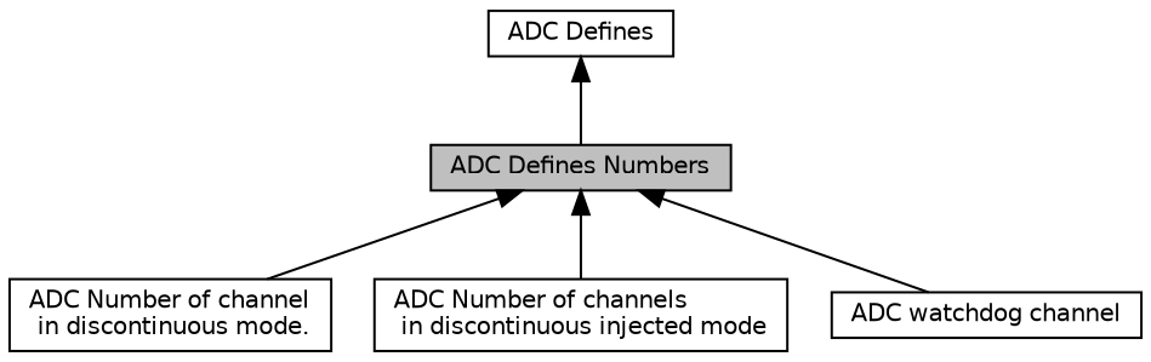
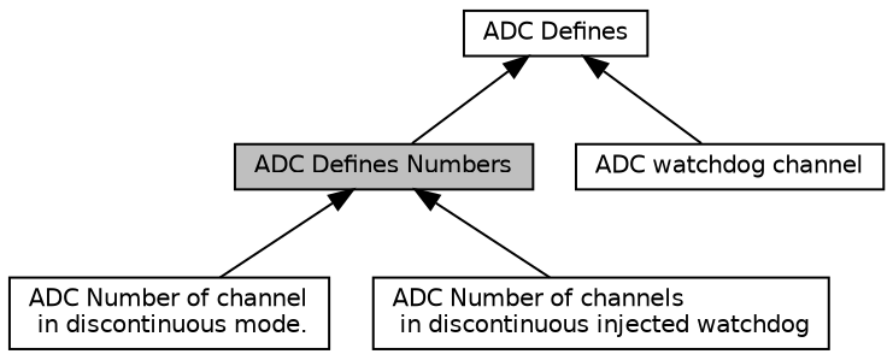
  digraph {
    rankdir=TB
    node [color=black fillcolor=white fontname=Helvetica fontsize=10 shape=record style=filled]
    edge [dir=back fontname=Helvetica fontsize=10 labelfontname=Helvetica labelfontsize=10 shape=plaintext style=solid]
    n1 [fillcolor=grey75 fontcolor=black height=0.2 label="ADC Defines Numbers" width=0.4]
    n2 [height=0.2 label="ADC Number of channel\l in discontinuous mode." width=0.4]
-   n3 [height=0.2 label="ADC Number of channels\l in discontinuous injected mode" width=0.4]
+   n3 [height=0.2 label="ADC Number of channels\l in discontinuous injected watchdog" width=0.4]
    n4 [height=0.2 label="ADC watchdog channel" width=0.4]
    n5 [height=0.2 label="ADC Defines" width=0.4]
    n1 -> n2
    n1 -> n3
-   n1 -> n4
+   n5 -> n4
    n5 -> n1
  }
